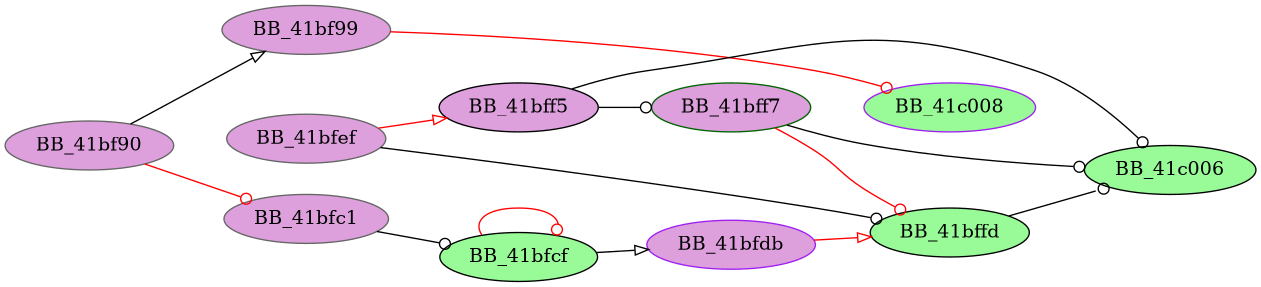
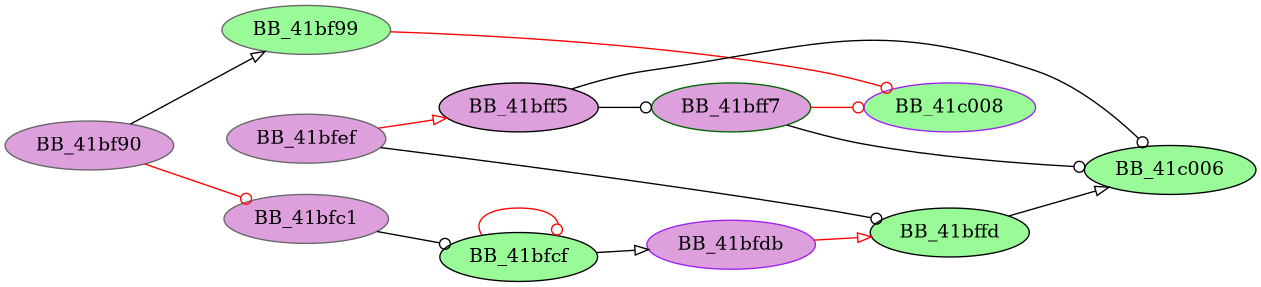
  digraph {
    rankdir=LR
    node [color=gray40 fillcolor=plum style=filled]
    edge [arrowhead=odot color=black]
    BB_41bf90
-   BB_41bf99
+   BB_41bf99 [fillcolor=palegreen]
    BB_41bfc1
    BB_41c008 [color=purple fillcolor=palegreen]
    BB_41bfcf [color=black fillcolor=palegreen]
    BB_41bfdb [color=purple]
    BB_41bffd [color=black fillcolor=palegreen]
    BB_41bfef
    BB_41bff5 [color=black]
    BB_41c006 [color=black fillcolor=palegreen]
    BB_41bff7 [color=darkgreen]
    BB_41bf90 -> BB_41bf99 [arrowhead=onormal]
    BB_41bf90 -> BB_41bfc1 [color=red]
    BB_41bf99 -> BB_41c008 [color=red]
    BB_41bfc1 -> BB_41bfcf
    BB_41bfcf -> BB_41bfcf [color=red]
    BB_41bfcf -> BB_41bfdb [arrowhead=onormal]
    BB_41bfdb -> BB_41bffd [arrowhead=onormal color=red]
-   BB_41bffd -> BB_41c006
+   BB_41bffd -> BB_41c006 [arrowhead=onormal]
    BB_41bfef -> BB_41bffd
    BB_41bfef -> BB_41bff5 [arrowhead=onormal color=red]
    BB_41bff5 -> BB_41c006
    BB_41bff5 -> BB_41bff7
-   BB_41bff7 -> BB_41bffd [color=red]
+   BB_41bff7 -> BB_41c008 [color=red]
    BB_41bff7 -> BB_41c006
  }
